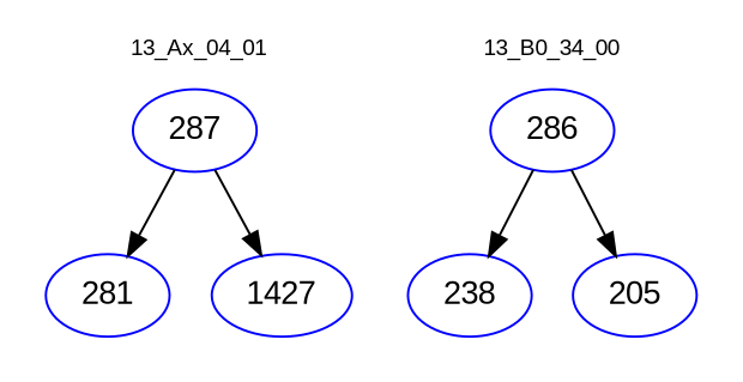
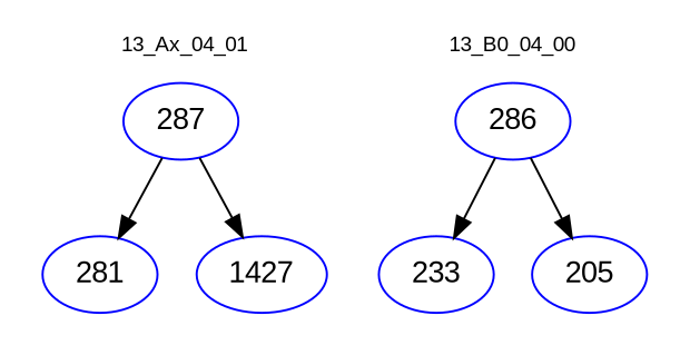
  digraph {
    fontname="Liberation Sans"
    node [color=blue fontname="Liberation Sans"]
    edge [color=black fontname="Liberation Sans"]
    n1 [label=287]
    n2 [label=281]
    n3 [label=1427]
    n4 [label=286]
-   n5 [label=238]
+   n5 [label=233]
    n6 [label=205]
    subgraph cluster_1 {
      color=white
      fontsize=10
      label="13_Ax_04_01"
      n1
      n2
      n3
    }
    subgraph cluster_2 {
      color=white
      fontsize=10
-     label="13_B0_34_00"
+     label="13_B0_04_00"
      n4
      n5
      n6
    }
    n1 -> n2
    n1 -> n3
    n4 -> n5
    n4 -> n6
  }
